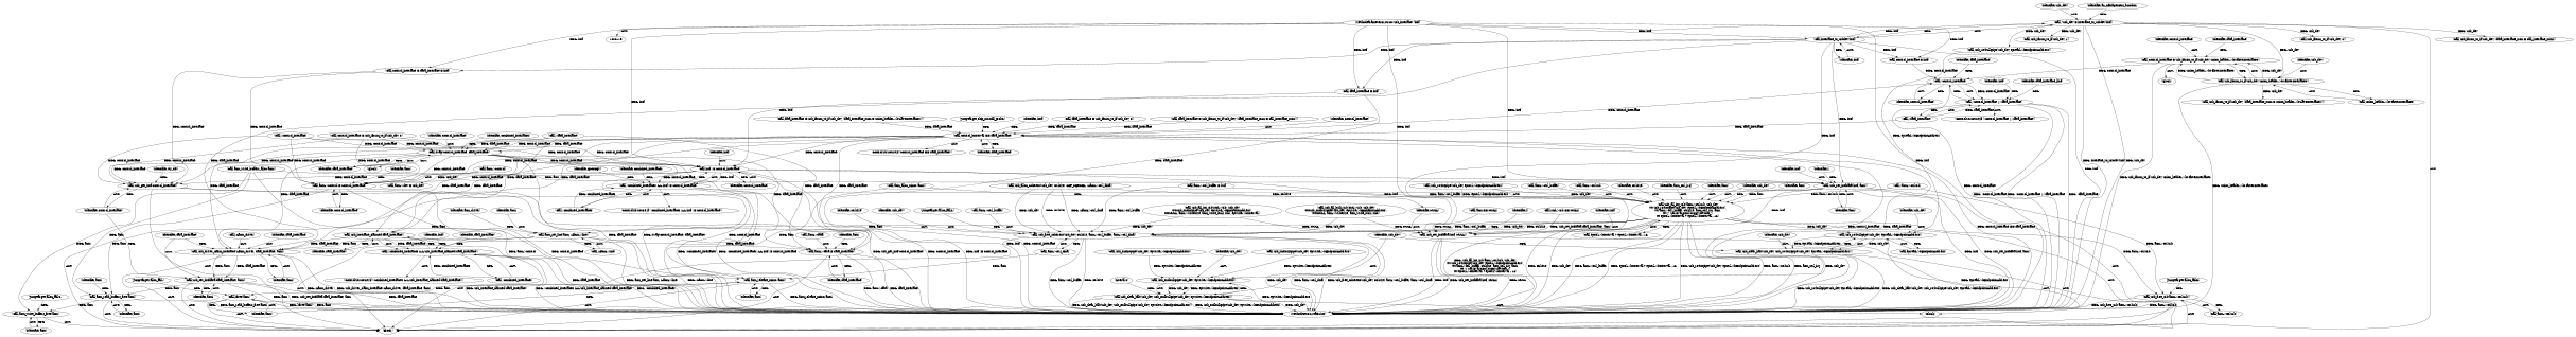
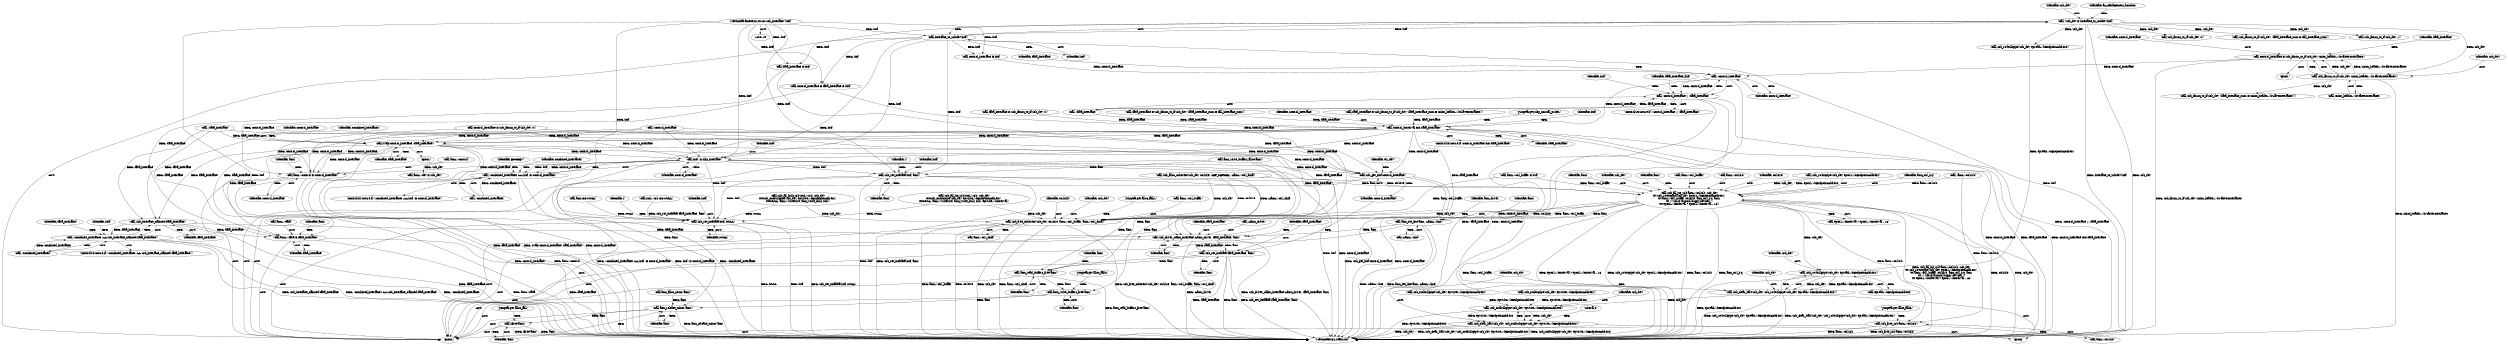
  digraph {
    n1 [label="(Call,control_interface = usb_ifnum_to_if(usb_dev, union_header->bMasterInterface0))"]
    n2 [label="(Call,usb_ifnum_to_if(usb_dev, union_header->bMasterInterface0))"]
    n3 [label="(Call,!control_interface)"]
    n4 [label="(MethodReturn,static int)"]
    n5 [label="(Block,)"]
    n6 [label="(Call,usb_ifnum_to_if(usb_dev, (data_interface_num = union_header->bSlaveInterface0)))"]
    n7 [label="(Call,union_header->bMasterInterface0)"]
    n8 [label="(Call,!control_interface || !data_interface)"]
    n9 [label="(Call,control_bInterval == data_interface)"]
    n10 [label="(Identifier,control_interface)"]
    n11 [label="(Call,*usb_dev = interface_to_usbdev(intf))"]
    n12 [label="(Call,interface_to_usbdev(intf))"]
    n13 [label="(Call,usb_ifnum_to_if(usb_dev, 0))"]
    n14 [label="(Call,usb_ifnum_to_if(usb_dev, (data_interface_num = call_interface_num)))"]
    n15 [label="(Call,usb_ifnum_to_if(usb_dev, 1))"]
    n16 [label="(Block,)"]
    n17 [label="(Call,usb_rcvbulkpipe(usb_dev, epread->bEndpointAddress))"]
-   n18 [label="(Call,intf != control_interface)"]
+   n18 [label="(Call,intf != skip_interface)"]
    n19 [label="(Call,usb_set_intfdata(intf, acm))"]
    n20 [label="(Call,usb_set_intfdata(intf, NULL))"]
    n21 [label="(Identifier,intf)"]
    n22 [label="(Call,data_interface = intf)"]
    n23 [label="(Call,control_interface = data_interface = intf)"]
    n24 [label="(Call,control_interface = intf)"]
    n25 [label="(Call,acm->dev = usb_dev)"]
    n26 [label="(Call,usb_rcvbulkpipe(usb_dev, epread->bEndpointAddress))"]
    n27 [label="(Call,acm->control = control_interface)"]
    n28 [label="(Call,usb_get_intf(control_interface))"]
    n29 [label="(Call,!combined_interfaces && intf != control_interface)"]
    n30 [label="(Identifier,control_interface)"]
    n31 [label="(Call,usb_fill_int_urb(acm->ctrlurb, usb_dev,\n\t\t\t usb_rcvintpipe(usb_dev, epctrl->bEndpointAddress),\n\t\t\t acm->ctrl_buffer, ctrlsize, acm_ctrl_irq, acm,\n\t\t\t /* works around buggy devices */\n\t\t\t epctrl->bInterval ? epctrl->bInterval : 16))"]
    n32 [label="(Call,acm_read_buffers_free(acm))"]
    n33 [label="(Identifier,acm)"]
    n34 [label="(Identifier,NULL)"]
    n35 [label="(Call,usb_driver_claim_interface(&acm_driver, data_interface, acm))"]
    n36 [label="(Call,acm->data = data_interface)"]
    n37 [label="(MethodParameterIn,struct usb_interface *intf)"]
    1000119
    n39 [label="(ControlStructure,if (!control_interface || !data_interface))"]
    n40 [label="(Call,!data_interface)"]
    n41 [label="(Call,swap(control_interface, data_interface))"]
    n42 [label="(Call,usb_interface_claimed(data_interface))"]
    n43 [label="(ControlStructure,if (control_interface == data_interface))"]
    n44 [label="(Identifier,data_interface)"]
    n45 [label="(Identifier,data_interface)"]
    n46 [label="(Block,)"]
    n47 [label="(Identifier,control_interface)"]
    n48 [label="(Call,usb_set_intfdata(data_interface, acm))"]
    n49 [label="(Identifier,acm)"]
    n50 [label="(Identifier,control_interface)"]
    n51 [label="(Call,!combined_interfaces && usb_interface_claimed(data_interface))"]
    n52 [label="(Identifier,data_interface)"]
    n53 [label="(Identifier,data_interface)"]
    n54 [label="(ControlStructure,if (!combined_interfaces && intf != control_interface))"]
    n55 [label="(Call,!combined_interfaces)"]
    n56 [label="(Call,acm_set_line(acm, &acm->line))"]
    n57 [label="(Call,usb_free_urb(acm->ctrlurb))"]
    n58 [label="(Call,usb_free_coherent(usb_dev, ctrlsize, acm->ctrl_buffer, acm->ctrl_dma))"]
    n59 [label="(Call,epctrl->bInterval ? epctrl->bInterval : 16)"]
    n60 [label="(Call,acm_write_buffers_free(acm))"]
    n61 [label="(Identifier,acm)"]
    n62 [label="(Call,&acm->line)"]
    n63 [label="(Call,usb_clear_halt(usb_dev, usb_rcvbulkpipe(usb_dev, epread->bEndpointAddress)))"]
    n64 [label="(Call,epread->bEndpointAddress)"]
    n65 [label="(Call,acm->ctrlurb)"]
    n66 [label="(Call,acm->ctrl_dma)"]
    n67 [label="(Identifier,acm)"]
    n68 [label="(Call,acm_release_minor(acm))"]
    n69 [label="(Identifier,acm)"]
    n70 [label="(Call,kfree(acm))"]
    n71 [label="(Identifier,acm)"]
    n72 [label="(Identifier,acm)"]
    n73 [label="(Call,usb_sndbulkpipe(usb_dev, epwrite->bEndpointAddress))"]
    n74 [label="(Block,)"]
    n75 [label="(Call,usb_clear_halt(usb_dev, usb_sndbulkpipe(usb_dev, epwrite->bEndpointAddress)))"]
    n76 [label="(Call,!combined_interfaces)"]
    n77 [label="(ControlStructure,if (!combined_interfaces && usb_interface_claimed(data_interface)))"]
    n78 [label="(Identifier,ctrlsize)"]
    n79 [label="(Call,acm == NULL)"]
    n80 [label="(Identifier,i)"]
    n81 [label="(Identifier,usb_dev)"]
    n82 [label="(Call,!data_interface)"]
    n83 [label="(Identifier,i)"]
    n84 [label="(Identifier,acm_driver)"]
    n85 [label="(Call,data_interface = usb_ifnum_to_if(usb_dev, (data_interface_num = call_interface_num)))"]
    n86 [label="(JumpTarget,alloc_fail4:)"]
    n87 [label="(Call,acm_alloc_minor(acm))"]
    n88 [label="(Identifier,control_interface)"]
    n89 [label="(Identifier,control_interface)"]
    n90 [label="(Identifier,data_interface)"]
    n91 [label="(Call,acm->data)"]
    n92 [label="(Call,snd->urb == NULL)"]
    n93 [label="(Identifier,data_interface)"]
    n94 [label="(Identifier,control_interface)"]
    n95 [label="(Identifier,intf)"]
    n96 [label="(Call,data_interface = usb_ifnum_to_if(usb_dev, (data_interface_num = union_header->bSlaveInterface0)))"]
    n97 [label="(Call,usb_rcvintpipe(usb_dev, epctrl->bEndpointAddress))"]
    n98 [label="(JumpTarget,skip_normal_probe:)"]
    n99 [label="(Identifier,acm_ctrl_irq)"]
    n100 [label="(Identifier,usb_dev)"]
    n101 [label="(Identifier,intf)"]
    n102 [label="(Call,usb_fill_bulk_urb(snd->urb, usb_dev,\n\t\t\t\tusb_sndbulkpipe(usb_dev, epwrite->bEndpointAddress),\n\t\t\t\tNULL, acm->writesize, acm_write_bulk, snd))"]
    n103 [label="(Call,&acm_driver)"]
    n104 [label="(Identifier,tty_dev)"]
    n105 [label="(Identifier,data_interface)"]
    n106 [label="(Identifier,usb_dev)"]
    n107 [label="(Identifier,usb_dev)"]
    n108 [label="(Identifier,acm)"]
    n109 [label="(Identifier,combined_interfaces)"]
    n110 [label="(JumpTarget,alloc_fail:)"]
    n111 [label="(Call,acm->ctrl_buffer = buf)"]
    n112 [label="(Identifier,intf)"]
    n113 [label="(Identifier,usb_dev)"]
    n114 [label="(Identifier,data_interface)"]
    n115 [label="(JumpTarget,alloc_fail2:)"]
    n116 [label="(Call,acm_write_buffers_alloc(acm))"]
    n117 [label="(Call,!control_interface)"]
    n118 [label="(Identifier,acm)"]
    n119 [label="(Call,usb_fill_int_urb(snd->urb, usb_dev,\n\t\t\t\tusb_sndintpipe(usb_dev, epwrite->bEndpointAddress),\n\t\t\t\tNULL, acm->writesize, acm_write_bulk, snd, epwrite->bInterval))"]
    n120 [label="(Identifier,acm)"]
    n121 [label="(Identifier,acm)"]
    n122 [label="(Identifier,intf)"]
    n123 [label="(Identifier,data_interface_line)"]
    n124 [label="(Call,usb_sndbulkpipe(usb_dev, epwrite->bEndpointAddress))"]
    n125 [label="(Call,usb_sndintpipe(usb_dev, epwrite->bEndpointAddress))"]
    n126 [label="(Call,usb_alloc_coherent(usb_dev, ctrlsize, GFP_KERNEL, &acm->ctrl_dma))"]
    n127 [label="(JumpTarget,alloc_fail5:)"]
    n128 [label="(Literal,0)"]
    n129 [label="(Call,data_interface = usb_ifnum_to_if(usb_dev, 0))"]
    n130 [label="(Call,acm->ctrl_buffer)"]
    n131 [label="(Identifier,acm)"]
    n132 [label="(Call,acm->control)"]
    n133 [label="(Call,!acm->ctrlurb)"]
    n134 [label="(Call,acm->ctrlurb)"]
    n135 [label="(Identifier,data_interface)"]
    n136 [label="(Identifier,ENODEV)"]
    n137 [label="(Identifier,intf)"]
    n138 [label="(Identifier,combined_interfaces)"]
    n139 [label="(Identifier,ctrlsize)"]
    n140 [label="(Call,acm->ctrl_buffer)"]
    n141 [label="(Identifier,acm)"]
    n142 [label="(Identifier,usb_dev)"]
    n143 [label="(Identifier,usb_dev)"]
    n144 [label="(Identifier,ac_management_function)"]
    n145 [label="(Call,control_interface = usb_ifnum_to_if(usb_dev, 0))"]
    n146 [label="(Identifier,usb_dev)"]
    n147 [label="(Identifier,intf)"]
    n1 -> n2 [label="CFG: "]
    n1 -> n3 [label="DDG: control_interface"]
    n1 -> n4 [label="DDG: usb_ifnum_to_if(usb_dev, union_header->bMasterInterface0)"]
    n1 -> n5 [label="AST: "]
    n2 -> n1 [label="AST: "]
    n2 -> n1 [label="DDG: usb_dev"]
    n2 -> n1 [label="DDG: union_header->bMasterInterface0"]
    n2 -> n4 [label="DDG: union_header->bMasterInterface0"]
    n2 -> n6 [label="DDG: usb_dev"]
    n2 -> n7 [label="CFG: "]
    n3 -> n4 [label="DDG: control_interface"]
    n3 -> n8 [label="AST: "]
    n3 -> n8 [label="DDG: control_interface"]
    n3 -> n9 [label="DDG: control_interface"]
    n3 -> n10 [label="CFG: "]
    n7 -> n2 [label="AST: "]
    n8 -> n3 [label="CFG: "]
    n8 -> n4 [label="DDG: !control_interface || !data_interface"]
    n8 -> n4 [label="DDG: !data_interface"]
    n8 -> n4 [label="DDG: !control_interface"]
    n8 -> n39 [label="AST: "]
    n8 -> n40 [label="CFG: "]
    n9 -> n4 [label="DDG: control_interface"]
    n9 -> n4 [label="DDG: data_interface"]
    n9 -> n4 [label="DDG: control_interface == data_interface"]
    n9 -> n18 [label="DDG: control_interface"]
    n9 -> n27 [label="DDG: control_interface"]
    n9 -> n28 [label="DDG: control_interface"]
    n9 -> n35 [label="DDG: data_interface"]
    n9 -> n36 [label="DDG: data_interface"]
    n9 -> n41 [label="DDG: control_interface"]
    n9 -> n41 [label="DDG: data_interface"]
    n9 -> n42 [label="DDG: data_interface"]
    n9 -> n43 [label="AST: "]
    n9 -> n44 [label="CFG: "]
    n10 -> n3 [label="AST: "]
    n11 -> n2 [label="DDG: usb_dev"]
    n11 -> n4 [label="DDG: interface_to_usbdev(intf)"]
    n11 -> n4 [label="DDG: usb_dev"]
    n11 -> n12 [label="CFG: "]
    n11 -> n13 [label="DDG: usb_dev"]
    n11 -> n14 [label="DDG: usb_dev"]
    n11 -> n15 [label="DDG: usb_dev"]
    n11 -> n16 [label="AST: "]
    n11 -> n17 [label="DDG: usb_dev"]
    n12 -> n4 [label="DDG: intf"]
    n12 -> n11 [label="AST: "]
    n12 -> n11 [label="DDG: intf"]
    n12 -> n18 [label="DDG: intf"]
    n12 -> n19 [label="DDG: intf"]
    n12 -> n20 [label="DDG: intf"]
    n12 -> n21 [label="CFG: "]
    n12 -> n22 [label="DDG: intf"]
    n12 -> n23 [label="DDG: intf"]
    n12 -> n24 [label="DDG: intf"]
    n17 -> n26 [label="DDG: epread->bEndpointAddress"]
    n18 -> n4 [label="DDG: intf"]
    n18 -> n4 [label="DDG: control_interface"]
    n18 -> n19 [label="DDG: intf"]
    n18 -> n20 [label="DDG: intf"]
    n18 -> n27 [label="DDG: control_interface"]
    n18 -> n28 [label="DDG: control_interface"]
    n18 -> n29 [label="AST: "]
    n18 -> n29 [label="DDG: intf"]
    n18 -> n29 [label="DDG: control_interface"]
    n18 -> n30 [label="CFG: "]
    n19 -> n4 [label="DDG: intf"]
    n19 -> n4 [label="DDG: usb_set_intfdata(intf, acm)"]
    n19 -> n16 [label="AST: "]
    n19 -> n20 [label="DDG: intf"]
    n19 -> n31 [label="DDG: acm"]
    n19 -> n32 [label="DDG: acm"]
    n19 -> n33 [label="CFG: "]
    n20 -> n4 [label="DDG: NULL"]
    n20 -> n4 [label="DDG: intf"]
    n20 -> n4 [label="DDG: usb_set_intfdata(intf, NULL)"]
    n20 -> n16 [label="AST: "]
-   n87 -> n34 [label="CFG: "]
+   n20 -> n34 [label="CFG: "]
    n21 -> n12 [label="AST: "]
    n22 -> n35 [label="DDG: data_interface"]
    n22 -> n36 [label="DDG: data_interface"]
    n23 -> n27 [label="DDG: control_interface"]
    n23 -> n28 [label="DDG: control_interface"]
    n24 -> n3 [label="DDG: control_interface"]
    n26 -> n4 [label="DDG: epread->bEndpointAddress"]
    n26 -> n63 [label="AST: "]
    n26 -> n63 [label="DDG: usb_dev"]
    n26 -> n63 [label="DDG: epread->bEndpointAddress"]
    n26 -> n64 [label="CFG: "]
    n27 -> n4 [label="DDG: control_interface"]
    n27 -> n4 [label="DDG: acm->control"]
    n27 -> n16 [label="AST: "]
    n27 -> n47 [label="CFG: "]
    n28 -> n4 [label="DDG: usb_get_intf(control_interface)"]
    n28 -> n4 [label="DDG: control_interface"]
    n28 -> n16 [label="AST: "]
    n28 -> n50 [label="CFG: "]
    n29 -> n4 [label="DDG: !combined_interfaces && intf != control_interface"]
    n29 -> n4 [label="DDG: intf != control_interface"]
    n29 -> n4 [label="DDG: !combined_interfaces"]
    n29 -> n18 [label="CFG: "]
    n29 -> n54 [label="AST: "]
    n29 -> n55 [label="CFG: "]
    n30 -> n18 [label="AST: "]
    n31 -> n4 [label="DDG: usb_fill_int_urb(acm->ctrlurb, usb_dev,\n\t\t\t usb_rcvintpipe(usb_dev, epctrl->bEndpointAddress),\n\t\t\t acm->ctrl_buffer, ctrlsize, acm_ctrl_irq, acm,\n\t\t\t /* works around buggy devices */\n\t\t\t epctrl->bInterval ? epctrl->bInterval : 16)"]
    n31 -> n4 [label="DDG: ctrlsize"]
    n31 -> n4 [label="DDG: usb_dev"]
    n31 -> n4 [label="DDG: acm->ctrl_buffer"]
    n31 -> n4 [label="DDG: epctrl->bInterval ? epctrl->bInterval : 16"]
    n31 -> n4 [label="DDG: usb_rcvintpipe(usb_dev, epctrl->bEndpointAddress)"]
    n31 -> n4 [label="DDG: acm->ctrlurb"]
    n31 -> n4 [label="DDG: acm_ctrl_irq"]
    n31 -> n16 [label="AST: "]
    n31 -> n26 [label="DDG: usb_dev"]
    n31 -> n56 [label="DDG: acm"]
    n31 -> n57 [label="DDG: acm->ctrlurb"]
    n31 -> n58 [label="DDG: usb_dev"]
    n31 -> n58 [label="DDG: ctrlsize"]
    n31 -> n58 [label="DDG: acm->ctrl_buffer"]
    n31 -> n59 [label="CFG: "]
    n32 -> n4 [label="DDG: acm_read_buffers_free(acm)"]
    n32 -> n16 [label="AST: "]
    n32 -> n60 [label="DDG: acm"]
    n32 -> n61 [label="CFG: "]
    n33 -> n19 [label="AST: "]
    n34 -> n20 [label="AST: "]
    n35 -> n4 [label="DDG: &acm_driver"]
    n35 -> n4 [label="DDG: usb_driver_claim_interface(&acm_driver, data_interface, acm)"]
    n35 -> n16 [label="AST: "]
    n35 -> n48 [label="DDG: data_interface"]
    n35 -> n48 [label="DDG: acm"]
    n35 -> n49 [label="CFG: "]
    n36 -> n4 [label="DDG: data_interface"]
    n36 -> n4 [label="DDG: acm->data"]
    n36 -> n16 [label="AST: "]
    n36 -> n53 [label="CFG: "]
    n37 -> n4 [label="DDG: intf"]
    n37 -> n12 [label="DDG: intf"]
    n37 -> n18 [label="DDG: intf"]
    n37 -> n19 [label="DDG: intf"]
    n37 -> n20 [label="DDG: intf"]
    n37 -> n22 [label="DDG: intf"]
    n37 -> n23 [label="DDG: intf"]
    n37 -> n24 [label="DDG: intf"]
    n37 -> 1000119 [label="AST: "]
    n40 -> n8 [label="AST: "]
    n40 -> n8 [label="DDG: data_interface"]
    n40 -> n9 [label="DDG: data_interface"]
    n41 -> n4 [label="DDG: data_interface"]
    n41 -> n4 [label="DDG: swap(control_interface, data_interface)"]
    n41 -> n4 [label="DDG: control_interface"]
    n41 -> n18 [label="DDG: control_interface"]
    n41 -> n27 [label="DDG: control_interface"]
    n41 -> n28 [label="DDG: control_interface"]
    n41 -> n35 [label="DDG: data_interface"]
    n41 -> n36 [label="DDG: data_interface"]
    n41 -> n42 [label="DDG: data_interface"]
    n41 -> n45 [label="CFG: "]
    n41 -> n46 [label="AST: "]
    n42 -> n4 [label="DDG: data_interface"]
    n42 -> n35 [label="DDG: data_interface"]
    n42 -> n36 [label="DDG: data_interface"]
    n42 -> n51 [label="AST: "]
    n42 -> n51 [label="DDG: data_interface"]
    n42 -> n52 [label="CFG: "]
    n44 -> n9 [label="AST: "]
    n45 -> n41 [label="AST: "]
    n47 -> n27 [label="AST: "]
    n48 -> n4 [label="DDG: data_interface"]
    n48 -> n4 [label="DDG: acm"]
    n48 -> n4 [label="DDG: usb_set_intfdata(data_interface, acm)"]
    n48 -> n16 [label="AST: "]
    n48 -> n32 [label="DDG: acm"]
    n48 -> n67 [label="CFG: "]
    n49 -> n35 [label="AST: "]
    n50 -> n28 [label="AST: "]
    n50 -> n48 [label="CFG: "]
    n51 -> n4 [label="DDG: usb_interface_claimed(data_interface)"]
    n51 -> n4 [label="DDG: !combined_interfaces && usb_interface_claimed(data_interface)"]
    n51 -> n4 [label="DDG: !combined_interfaces"]
    n51 -> n42 [label="CFG: "]
    n51 -> n76 [label="CFG: "]
    n51 -> n77 [label="AST: "]
    n52 -> n42 [label="AST: "]
    n53 -> n36 [label="AST: "]
    n55 -> n29 [label="AST: "]
    n55 -> n29 [label="DDG: combined_interfaces"]
    n56 -> n4 [label="DDG: &acm->line"]
    n56 -> n4 [label="DDG: acm_set_line(acm, &acm->line)"]
    n56 -> n16 [label="AST: "]
    n56 -> n35 [label="DDG: acm"]
    n56 -> n62 [label="CFG: "]
    n57 -> n4 [label="DDG: acm->ctrlurb"]
    n57 -> n4 [label="DDG: usb_free_urb(acm->ctrlurb)"]
    n57 -> n16 [label="AST: "]
    n57 -> n65 [label="CFG: "]
    n58 -> n4 [label="DDG: ctrlsize"]
    n58 -> n4 [label="DDG: usb_dev"]
    n58 -> n4 [label="DDG: acm->ctrl_dma"]
    n58 -> n4 [label="DDG: usb_free_coherent(usb_dev, ctrlsize, acm->ctrl_buffer, acm->ctrl_dma)"]
    n58 -> n4 [label="DDG: acm->ctrl_buffer"]
    n58 -> n16 [label="AST: "]
    n58 -> n66 [label="CFG: "]
    n59 -> n31 [label="AST: "]
    n60 -> n16 [label="AST: "]
-   n66 -> n68 [label="DDG: acm"]
+   n60 -> n68 [label="DDG: acm"]
    n60 -> n69 [label="CFG: "]
    n61 -> n32 [label="AST: "]
    n62 -> n56 [label="AST: "]
    n63 -> n4 [label="DDG: usb_rcvbulkpipe(usb_dev, epread->bEndpointAddress)"]
    n63 -> n4 [label="DDG: usb_clear_halt(usb_dev, usb_rcvbulkpipe(usb_dev, epread->bEndpointAddress))"]
    n63 -> n26 [label="CFG: "]
    n63 -> n73 [label="DDG: usb_dev"]
    n63 -> n74 [label="AST: "]
    n64 -> n26 [label="AST: "]
    n65 -> n57 [label="AST: "]
    n66 -> n58 [label="AST: "]
    n67 -> n48 [label="AST: "]
    n68 -> n4 [label="DDG: acm_release_minor(acm)"]
    n68 -> n16 [label="AST: "]
    n68 -> n70 [label="DDG: acm"]
    n68 -> n71 [label="CFG: "]
    n69 -> n60 [label="AST: "]
    n70 -> n4 [label="DDG: kfree(acm)"]
    n70 -> n4 [label="DDG: acm"]
    n70 -> n16 [label="AST: "]
    n70 -> n72 [label="CFG: "]
    n71 -> n68 [label="AST: "]
    n72 -> n68 [label="CFG: "]
    n72 -> n70 [label="AST: "]
    n73 -> n4 [label="DDG: epwrite->bEndpointAddress"]
    n73 -> n75 [label="AST: "]
    n73 -> n75 [label="DDG: usb_dev"]
    n73 -> n75 [label="DDG: epwrite->bEndpointAddress"]
    n75 -> n4 [label="DDG: usb_dev"]
    n75 -> n4 [label="DDG: usb_clear_halt(usb_dev, usb_sndbulkpipe(usb_dev, epwrite->bEndpointAddress))"]
    n75 -> n4 [label="DDG: usb_sndbulkpipe(usb_dev, epwrite->bEndpointAddress)"]
    n75 -> n73 [label="CFG: "]
    n75 -> n74 [label="AST: "]
    n76 -> n51 [label="AST: "]
    n76 -> n51 [label="DDG: combined_interfaces"]
    n78 -> n58 [label="AST: "]
    n79 -> n20 [label="DDG: NULL"]
    n80 -> n20 [label="CFG: "]
    n81 -> n11 [label="AST: "]
    n82 -> n35 [label="DDG: data_interface"]
    n82 -> n36 [label="DDG: data_interface"]
    n82 -> n41 [label="DDG: data_interface"]
    n82 -> n42 [label="DDG: data_interface"]
    n83 -> n19 [label="CFG: "]
    n84 -> n56 [label="CFG: "]
    n85 -> n9 [label="DDG: data_interface"]
    n86 -> n60 [label="CFG: "]
    n87 -> n68 [label="DDG: acm"]
    n88 -> n9 [label="AST: "]
    n89 -> n41 [label="AST: "]
    n90 -> n35 [label="AST: "]
    n91 -> n36 [label="AST: "]
    n92 -> n20 [label="DDG: usb_set_intfdata(data_interface, acm)"]
    n93 -> n35 [label="CFG: "]
    n93 -> n48 [label="AST: "]
    n94 -> n1 [label="AST: "]
    n95 -> n18 [label="AST: "]
    n96 -> n9 [label="DDG: data_interface"]
    n97 -> n31 [label="AST: "]
    n97 -> n31 [label="DDG: usb_dev"]
    n97 -> n31 [label="DDG: epctrl->bEndpointAddress"]
    n98 -> n9 [label="CFG: "]
    n99 -> n31 [label="AST: "]
    n100 -> n63 [label="CFG: "]
    n100 -> n75 [label="AST: "]
    n101 -> n8 [label="CFG: "]
    n102 -> n20 [label="DDG: NULL"]
    n102 -> n58 [label="DDG: usb_dev"]
    n103 -> n35 [label="AST: "]
    n104 -> n28 [label="CFG: "]
    n105 -> n1 [label="CFG: "]
    n106 -> n58 [label="AST: "]
    n107 -> n2 [label="AST: "]
    n108 -> n31 [label="AST: "]
    n109 -> n41 [label="CFG: "]
    n110 -> n70 [label="CFG: "]
    n111 -> n31 [label="DDG: acm->ctrl_buffer"]
    n111 -> n58 [label="DDG: acm->ctrl_buffer"]
    n112 -> n51 [label="CFG: "]
    n113 -> n31 [label="AST: "]
    n114 -> n51 [label="CFG: "]
    n115 -> n58 [label="CFG: "]
    n116 -> n19 [label="DDG: acm"]
    n116 -> n32 [label="DDG: acm"]
    n116 -> n60 [label="DDG: acm"]
    n116 -> n68 [label="DDG: acm"]
    n117 -> n18 [label="DDG: control_interface"]
    n117 -> n27 [label="DDG: control_interface"]
    n117 -> n28 [label="DDG: control_interface"]
    n117 -> n41 [label="DDG: control_interface"]
    n118 -> n31 [label="CFG: "]
    n119 -> n20 [label="DDG: NULL"]
    n119 -> n58 [label="DDG: usb_dev"]
    n120 -> n56 [label="AST: "]
    n121 -> n36 [label="CFG: "]
    n122 -> n9 [label="CFG: "]
    n123 -> n8 [label="CFG: "]
    n124 -> n73 [label="DDG: epwrite->bEndpointAddress"]
    n125 -> n73 [label="DDG: epwrite->bEndpointAddress"]
    n126 -> n31 [label="DDG: ctrlsize"]
    n126 -> n58 [label="DDG: usb_dev"]
    n126 -> n58 [label="DDG: ctrlsize"]
    n126 -> n58 [label="DDG: &acm->ctrl_dma"]
    n127 -> n57 [label="CFG: "]
    n128 -> n75 [label="CFG: "]
    n129 -> n9 [label="DDG: data_interface"]
    n130 -> n31 [label="AST: "]
    n131 -> n27 [label="CFG: "]
    n132 -> n25 [label="DDG: usb_dev"]
    n132 -> n27 [label="AST: "]
    n133 -> n31 [label="DDG: acm->ctrlurb"]
    n133 -> n57 [label="DDG: acm->ctrlurb"]
    n134 -> n31 [label="AST: "]
    n135 -> n3 [label="CFG: "]
    n136 -> n29 [label="CFG: "]
    n137 -> n19 [label="AST: "]
    n138 -> n29 [label="CFG: "]
    n139 -> n31 [label="AST: "]
    n140 -> n58 [label="AST: "]
    n141 -> n32 [label="CFG: "]
    n142 -> n63 [label="AST: "]
    n143 -> n73 [label="AST: "]
    n144 -> n11 [label="CFG: "]
    n145 -> n18 [label="DDG: control_interface"]
    n145 -> n27 [label="DDG: control_interface"]
    n145 -> n28 [label="DDG: control_interface"]
    n145 -> n41 [label="DDG: control_interface"]
    n146 -> n26 [label="AST: "]
    n147 -> n20 [label="AST: "]
  }
